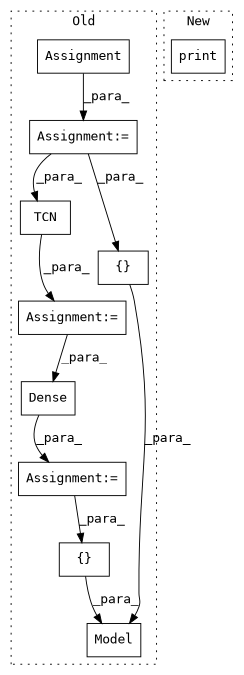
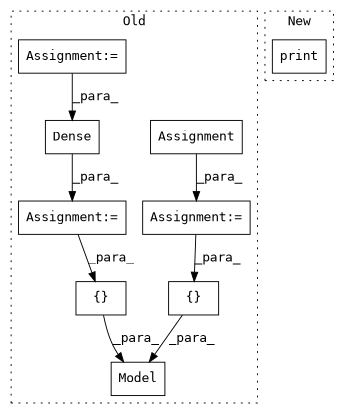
  digraph {
    fontname="DejaVu Sans Mono"
    node [a=32 fontname="DejaVu Sans Mono" l="6,1" shape=box]
    edge [fontname="DejaVu Sans Mono"]
    n1 [label=Model s="532,563"]
    n2 [l="11,2" label=Assignment s="408,450"]
    n3 [label=Dense s="512,519"]
    n4 [a=7 l=1 label="Assignment:=" s=511]
    n5 [a=7 l=1 label="Assignment:=" s=479]
    n6 [a=7 l=1 label="Assignment:=" s=407]
    n7 [a=4 l="1,1" label="{}" s="560,562"]
-   n8 [l="4,1" label=TCN s="480,485"]
    n9 [a=4 l="1,1" label="{}" s="547,549"]
    n10 [label=print s="1296,1333"]
    subgraph cluster_1 {
      label=Old
      style=dotted
      n1
      n2
      n3
      n4
      n5
      n6
      n7
-     n8
      n9
    }
    subgraph cluster_2 {
      label=New
      style=dotted
      n10
    }
    n2 -> n6 [label=_para_]
    n3 -> n4 [label=_para_]
    n4 -> n7 [label=_para_]
    n5 -> n3 [label=_para_]
-   n6 -> n8 [label=_para_]
    n6 -> n9 [label=_para_]
    n7 -> n1 [label=_para_]
-   n8 -> n5 [label=_para_]
    n9 -> n1 [label=_para_]
  }
